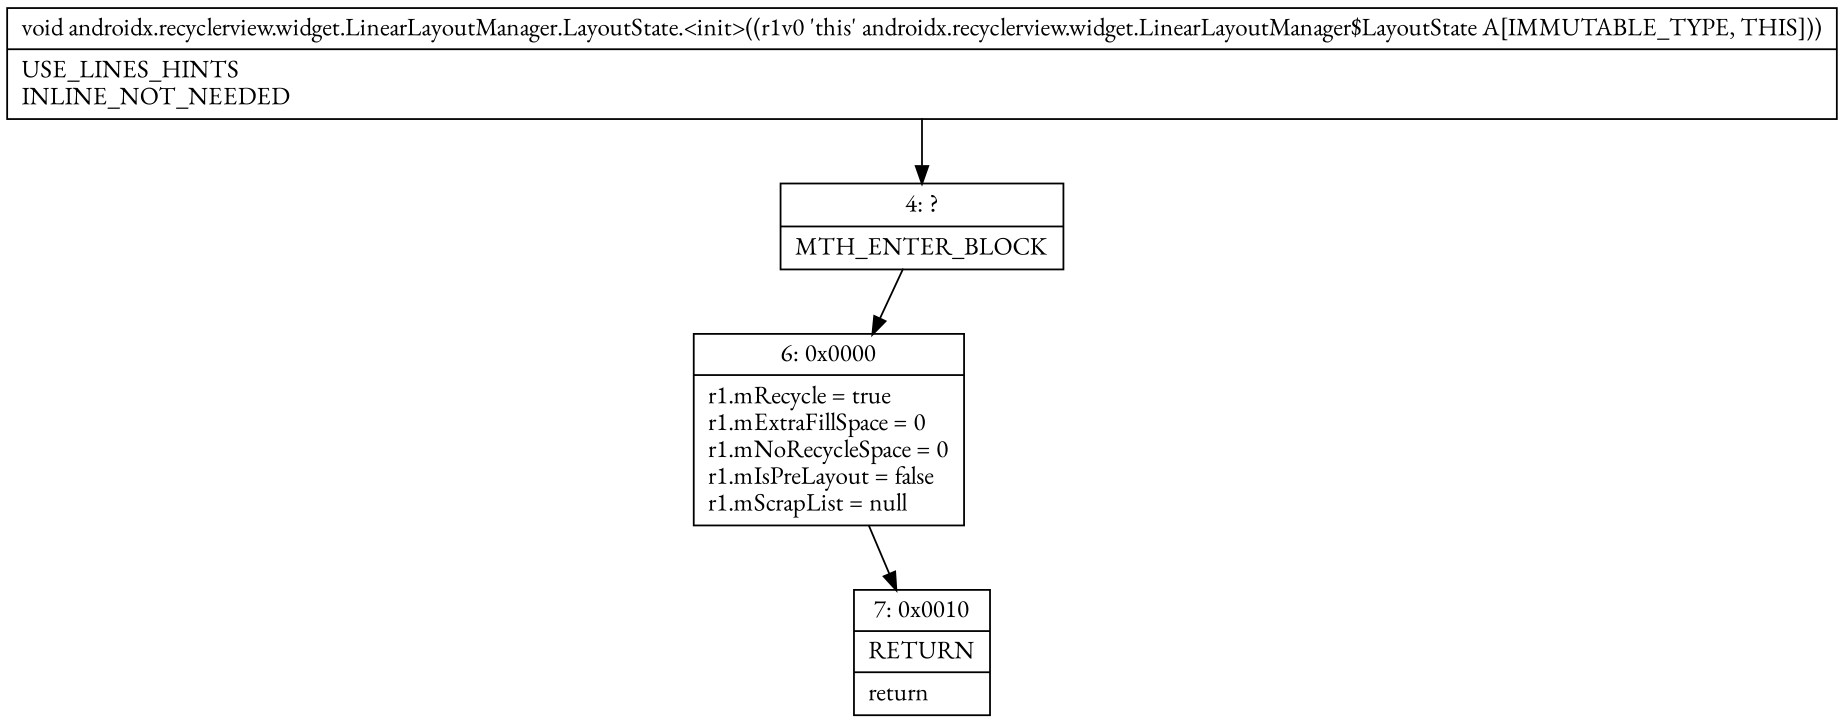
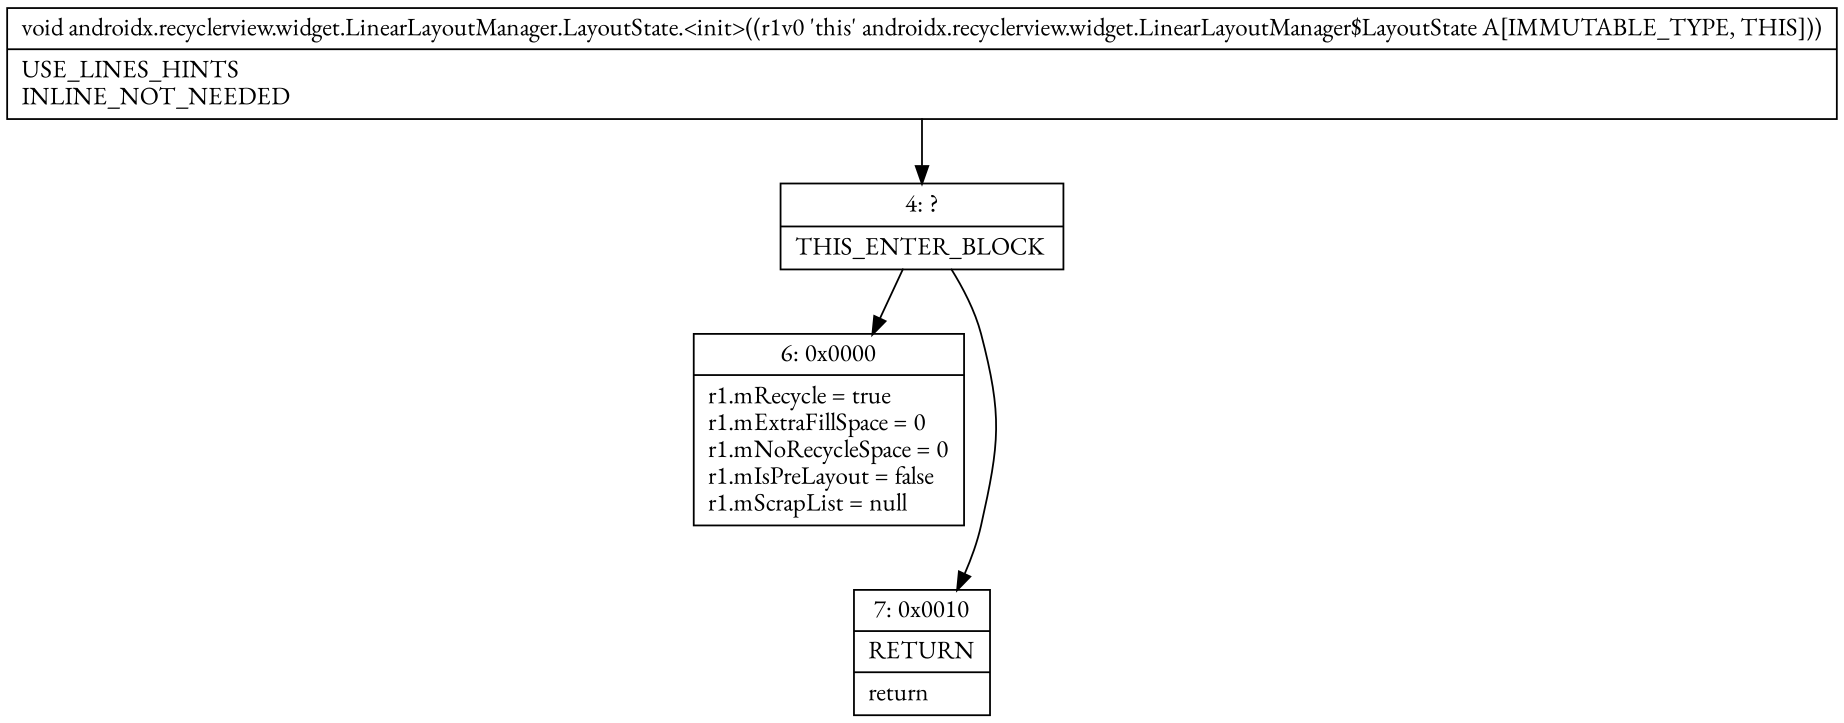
  digraph {
    fontname="EB Garamond"
    node [fontname="EB Garamond" shape=record]
    edge [fontname="EB Garamond"]
-   n1 [label="{4\:\ ?|MTH_ENTER_BLOCK\l}"]
+   n1 [label="{4\:\ ?|THIS_ENTER_BLOCK\l}"]
    n2 [label="{6\:\ 0x0000|r1.mRecycle = true\lr1.mExtraFillSpace = 0\lr1.mNoRecycleSpace = 0\lr1.mIsPreLayout = false\lr1.mScrapList = null\l}"]
    n3 [label="{7\:\ 0x0010|RETURN\l|return\l}"]
    n4 [label="{void androidx.recyclerview.widget.LinearLayoutManager.LayoutState.\<init\>((r1v0 'this' androidx.recyclerview.widget.LinearLayoutManager$LayoutState A[IMMUTABLE_TYPE, THIS]))  | USE_LINES_HINTS\lINLINE_NOT_NEEDED\l}"]
    n1 -> n2
-   n2 -> n3
+   n1 -> n3
    n4 -> n1
  }
